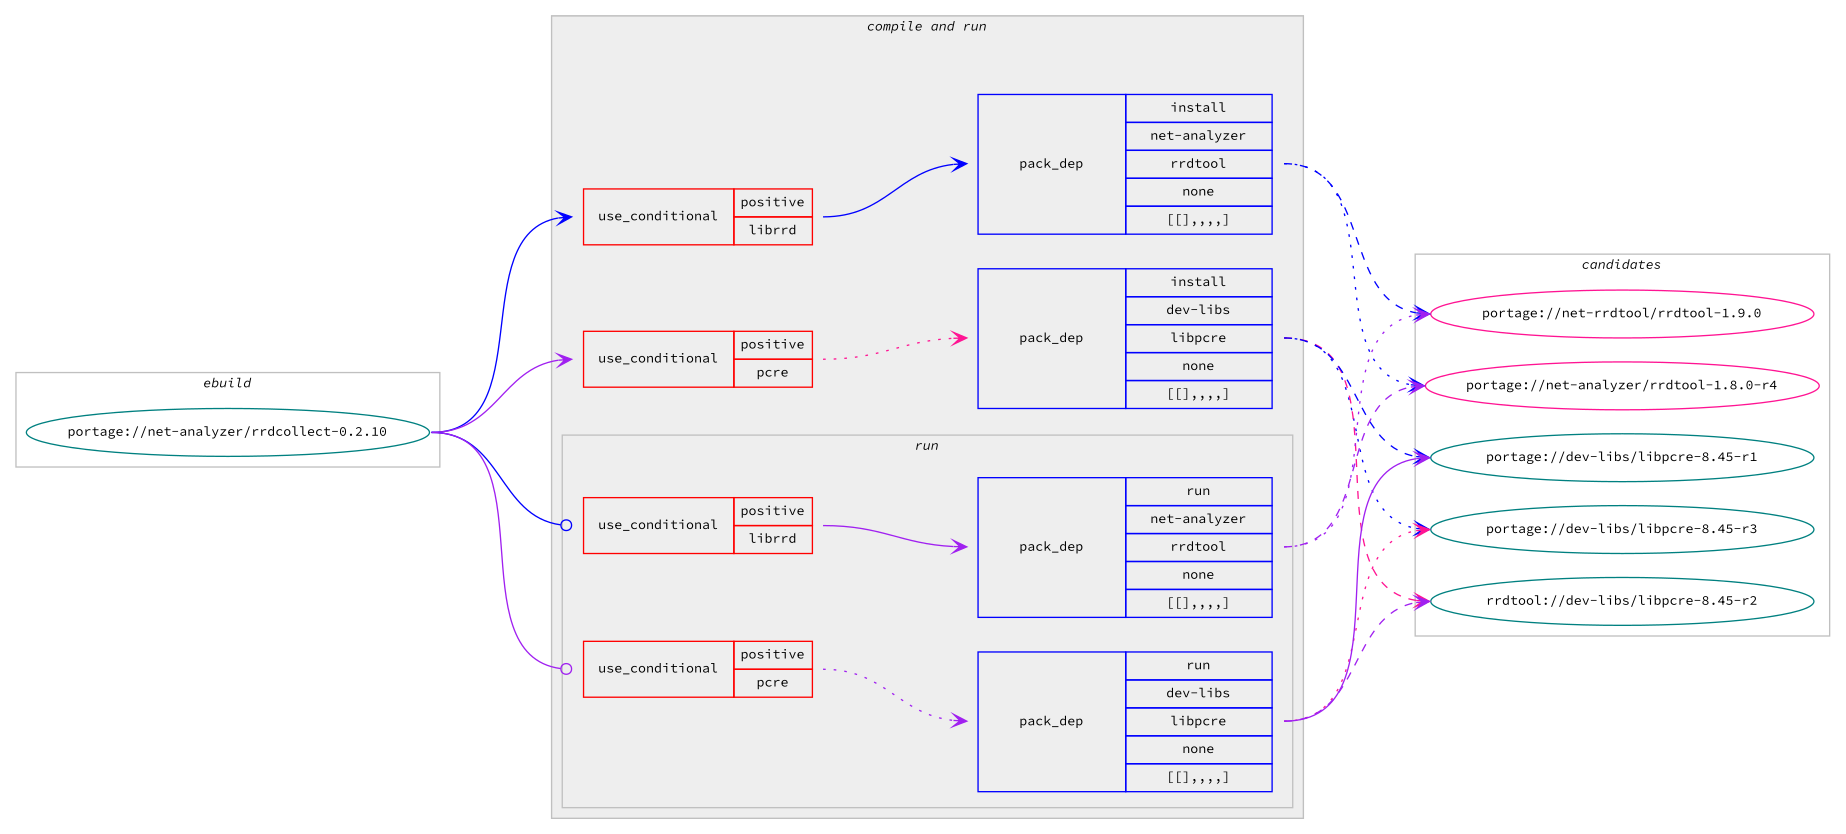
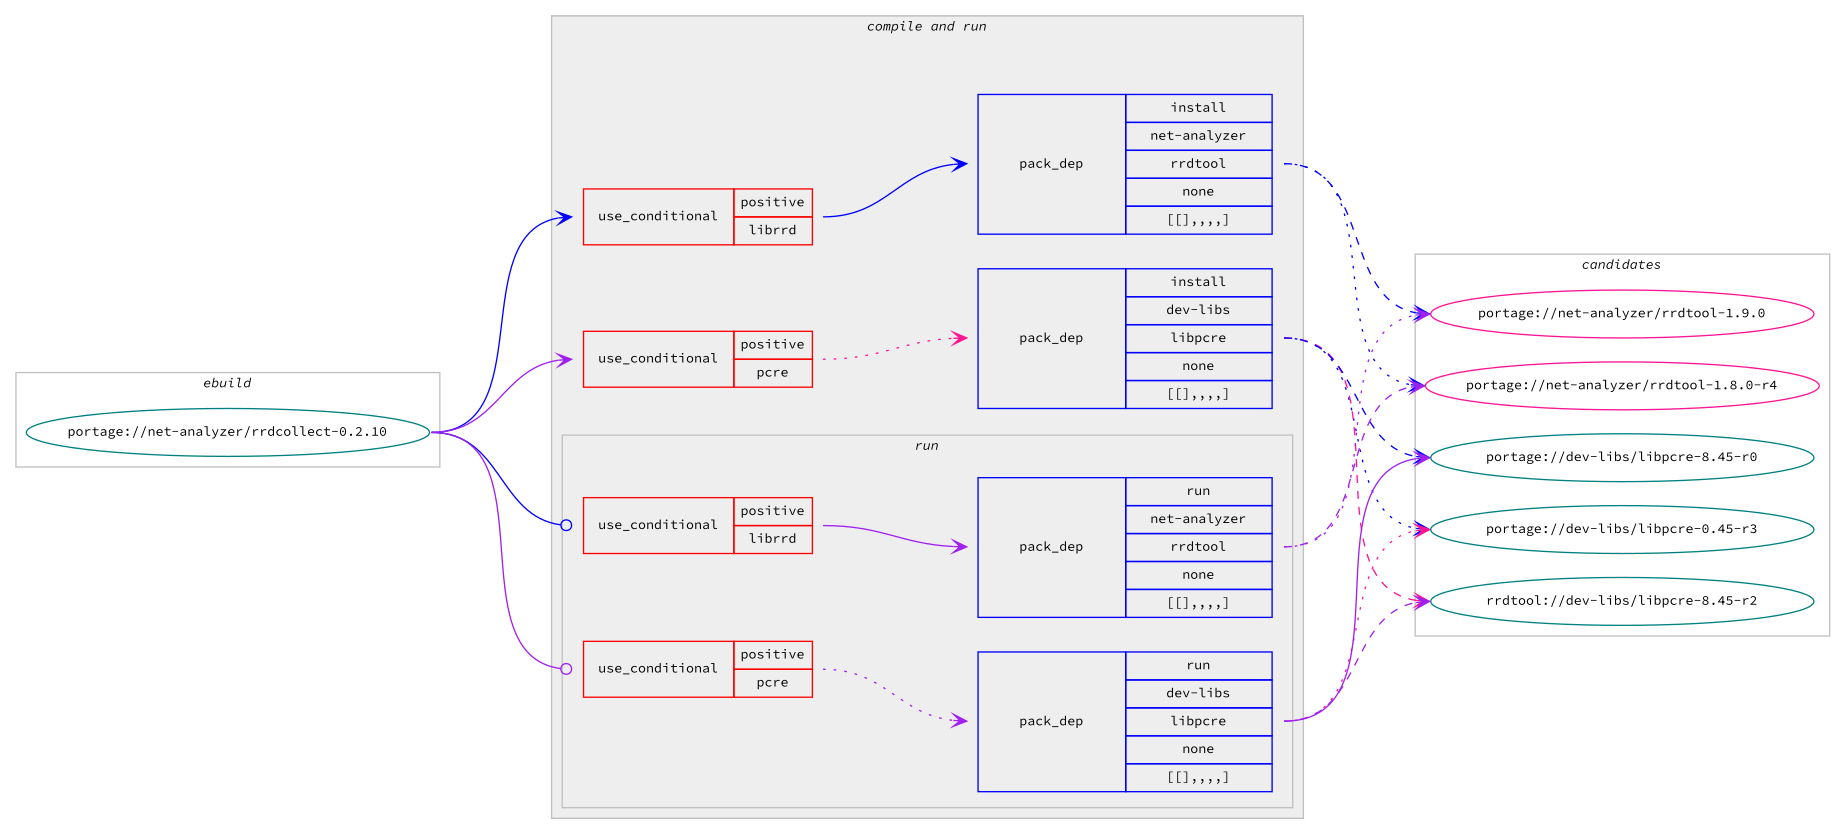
  digraph {
    compound=true
    concentrate=true
    fontname="Source Code Pro"
    fontsize=10
    newrank=true
    rankdir=LR
    ranksep=1.5
    node [color=teal fontname="Source Code Pro" fontsize=10 shape=none]
    edge [arrowhead=vee color=purple fontname="Source Code Pro" headport=w style=solid tailport=e weight=100]
    n1 [label="portage://net-analyzer/rrdcollect-0.2.10" width=4 shape=""]
    n2 [color=blue label=<<TABLE BORDER="0" CELLBORDER="1" CELLSPACING="0" CELLPADDING="4" WIDTH="220"><TR><TD ROWSPAN="6" CELLPADDING="30">pack_dep</TD></TR><TR><TD WIDTH="110">install</TD></TR><TR><TD>net-analyzer</TD></TR><TR><TD>rrdtool</TD></TR><TR><TD>none</TD></TR><TR><TD>[[],,,,]</TD></TR></TABLE>>]
    n3 [color=red label=<<TABLE BORDER="0" CELLBORDER="1" CELLSPACING="0" CELLPADDING="4"><TR><TD ROWSPAN="3" CELLPADDING="10">use_conditional</TD></TR><TR><TD>positive</TD></TR><TR><TD>librrd</TD></TR></TABLE>>]
    n4 [color=blue label=<<TABLE BORDER="0" CELLBORDER="1" CELLSPACING="0" CELLPADDING="4" WIDTH="220"><TR><TD ROWSPAN="6" CELLPADDING="30">pack_dep</TD></TR><TR><TD WIDTH="110">install</TD></TR><TR><TD>dev-libs</TD></TR><TR><TD>libpcre</TD></TR><TR><TD>none</TD></TR><TR><TD>[[],,,,]</TD></TR></TABLE>>]
    n5 [color=red label=<<TABLE BORDER="0" CELLBORDER="1" CELLSPACING="0" CELLPADDING="4"><TR><TD ROWSPAN="3" CELLPADDING="10">use_conditional</TD></TR><TR><TD>positive</TD></TR><TR><TD>pcre</TD></TR></TABLE>>]
    n6 [color=blue label=<<TABLE BORDER="0" CELLBORDER="1" CELLSPACING="0" CELLPADDING="4" WIDTH="220"><TR><TD ROWSPAN="6" CELLPADDING="30">pack_dep</TD></TR><TR><TD WIDTH="110">run</TD></TR><TR><TD>net-analyzer</TD></TR><TR><TD>rrdtool</TD></TR><TR><TD>none</TD></TR><TR><TD>[[],,,,]</TD></TR></TABLE>>]
    n7 [color=red label=<<TABLE BORDER="0" CELLBORDER="1" CELLSPACING="0" CELLPADDING="4"><TR><TD ROWSPAN="3" CELLPADDING="10">use_conditional</TD></TR><TR><TD>positive</TD></TR><TR><TD>librrd</TD></TR></TABLE>>]
    n8 [color=blue label=<<TABLE BORDER="0" CELLBORDER="1" CELLSPACING="0" CELLPADDING="4" WIDTH="220"><TR><TD ROWSPAN="6" CELLPADDING="30">pack_dep</TD></TR><TR><TD WIDTH="110">run</TD></TR><TR><TD>dev-libs</TD></TR><TR><TD>libpcre</TD></TR><TR><TD>none</TD></TR><TR><TD>[[],,,,]</TD></TR></TABLE>>]
    n9 [color=red label=<<TABLE BORDER="0" CELLBORDER="1" CELLSPACING="0" CELLPADDING="4"><TR><TD ROWSPAN="3" CELLPADDING="10">use_conditional</TD></TR><TR><TD>positive</TD></TR><TR><TD>pcre</TD></TR></TABLE>>]
-   n10 [color=deeppink label="portage://net-rrdtool/rrdtool-1.9.0" width=4 shape=""]
+   n10 [color=deeppink label="portage://net-analyzer/rrdtool-1.9.0" width=4 shape=""]
    n11 [color=deeppink label="portage://net-analyzer/rrdtool-1.8.0-r4" width=4 shape=""]
-   n12 [label="portage://dev-libs/libpcre-8.45-r3" width=4 shape=""]
+   n12 [label="portage://dev-libs/libpcre-0.45-r3" width=4 shape=""]
    n13 [label="rrdtool://dev-libs/libpcre-8.45-r2" width=4 shape=""]
-   n14 [label="portage://dev-libs/libpcre-8.45-r1" width=4 shape=""]
+   n14 [label="portage://dev-libs/libpcre-8.45-r0" width=4 shape=""]
    subgraph cluster_1 {
      color=gray
      label=<<i>ebuild</i>>
      n1
    }
    subgraph cluster_2 {
      color=gray
      label=<<i>dependencies</i>>
      subgraph cluster_3 {
        color=gray
        fillcolor="#eeeeee"
        label=<<i>compile</i>>
        style=filled
        subgraph sub_4 {
          color=gray
          fillcolor="#eeeeee"
          label=<<i>compile</i>>
          style=filled
          n3
          subgraph sub_5 {
            color=gray
            fillcolor="#eeeeee"
            label=<<i>compile</i>>
            style=filled
            n2
          }
        }
        subgraph sub_6 {
          color=gray
          fillcolor="#eeeeee"
          label=<<i>compile</i>>
          style=filled
          n5
          subgraph sub_7 {
            color=gray
            fillcolor="#eeeeee"
            label=<<i>compile</i>>
            style=filled
            n4
          }
        }
      }
      subgraph cluster_8 {
        color=gray
        fillcolor="#eeeeee"
        label=<<i>compile and run</i>>
        style=filled
      }
      subgraph cluster_9 {
        color=gray
        fillcolor="#eeeeee"
        label=<<i>run</i>>
        style=filled
        subgraph sub_10 {
          color=gray
          fillcolor="#eeeeee"
          label=<<i>run</i>>
          style=filled
          n7
          subgraph sub_11 {
            color=gray
            fillcolor="#eeeeee"
            label=<<i>run</i>>
            style=filled
            n6
          }
        }
        subgraph sub_12 {
          color=gray
          fillcolor="#eeeeee"
          label=<<i>run</i>>
          style=filled
          n9
          subgraph sub_13 {
            color=gray
            fillcolor="#eeeeee"
            label=<<i>run</i>>
            style=filled
            n8
          }
        }
      }
    }
    subgraph cluster_14 {
      color=gray
      label=<<i>candidates</i>>
      rank=same
      subgraph sub_15 {
        color=black
        label=<<i>candidates</i>>
        nodesep=1
        rank=same
        n10
        n11
      }
      subgraph sub_16 {
        color=black
        label=<<i>candidates</i>>
        nodesep=1
        rank=same
        n12
        n13
        n14
      }
      subgraph sub_17 {
        color=black
        label=<<i>candidates</i>>
        nodesep=1
        rank=same
        n10
        n11
      }
      subgraph sub_18 {
        color=black
        label=<<i>candidates</i>>
        nodesep=1
        rank=same
        n12
        n13
        n14
      }
    }
    n1 -> n3 [color=blue weight=20]
    n1 -> n5 [weight=20]
    n1 -> n7 [arrowhead=odot color=blue weight=20]
    n1 -> n9 [arrowhead=odot weight=20]
    n2 -> n10 [color=blue style=dashed]
    n2 -> n11 [color=blue style=dotted]
    n3 -> n2 [color=blue weight=20]
    n4 -> n12 [color=blue style=dotted]
    n4 -> n13 [color=deeppink style=dashed]
    n4 -> n14 [color=blue style=dashed]
    n5 -> n4 [color=deeppink style=dotted weight=20]
    n6 -> n10 [style=dotted]
    n6 -> n11 [style=dashed]
    n7 -> n6 [weight=20]
    n8 -> n12 [color=deeppink style=dotted]
    n8 -> n13 [style=dashed]
    n8 -> n14
    n9 -> n8 [style=dotted weight=20]
  }
